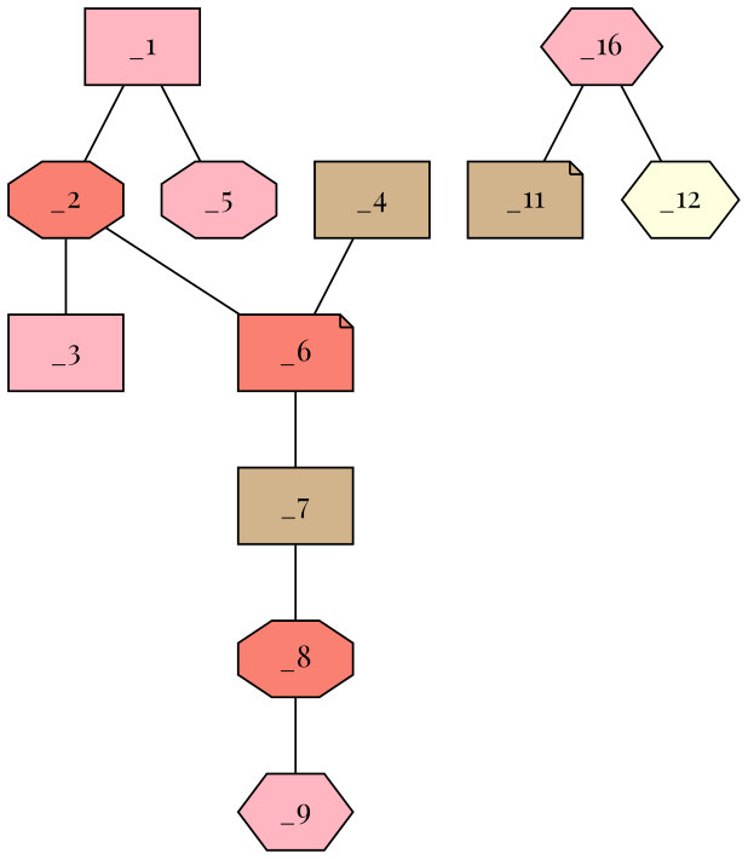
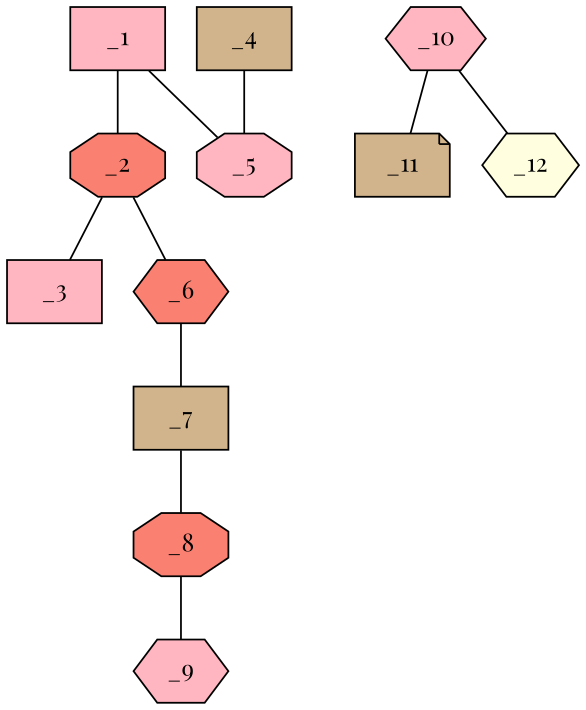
  graph {
    fontname="Playfair Display"
    node [charge=0 chem=1 fillcolor=lightpink fontname="Playfair Display" shape=box style=filled symbol="C  " x=2.866 y=-1.8184]
    edge [fontname="Playfair Display" valence=1]
    _1 [x=3.675]
    _2 [fillcolor=salmon shape=octagon y=-1.2306]
    _5 [shape=octagon x=3.366 y=-2.7694]
    _3 [x=2.057]
-   _6 [fillcolor=salmon shape=note y=-0.2306]
+   _6 [fillcolor=salmon shape=hexagon y=-0.2306]
    _7 [chem=2 fillcolor=tan symbol="O  " x=2 y=0.2694]
    _4 [chem=2 fillcolor=tan symbol="O  " x=2.366 y=-2.7694]
    _8 [fillcolor=salmon shape=octagon x=3.7321 y=0.2694]
    _9 [shape=hexagon x=3.7321 y=1.2694]
-   _10 [shape=hexagon x=4.5981 y=1.7694 label=_16]
+   _10 [shape=hexagon x=4.5981 y=1.7694]
    _11 [chem=2 fillcolor=tan shape=note symbol="O  " x=4.5981 y=2.7694]
    _12 [fillcolor=lightyellow shape=hexagon x=5.4641 y=1.2694]
    _1 -- _2
    _1 -- _5 [valence=2]
    _2 -- _3 [valence=2]
    _2 -- _6
    _6 -- _7 [valence=2]
    _7 -- _8
-   _4 -- _6
+   _4 -- _5
    _8 -- _9
    _10 -- _11
    _10 -- _12
  }
